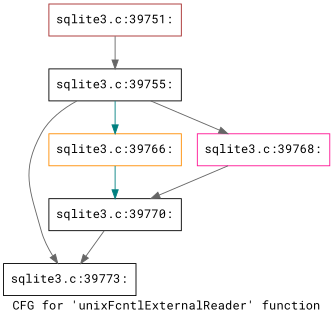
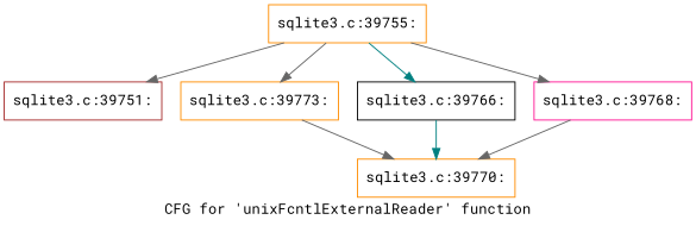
  digraph {
    fontname="Roboto Mono"
    label="CFG for 'unixFcntlExternalReader' function"
    node [color=black fontname="Roboto Mono" shape=record]
    edge [color=gray40 fontname="Roboto Mono"]
    n1 [color=brown label="{sqlite3.c:39751:}"]
-   n2 [label="{sqlite3.c:39755:}"]
-   n3 [label="{sqlite3.c:39773:}"]
-   n4 [color=darkorange label="{sqlite3.c:39766:}"]
+   n2 [color=darkorange label="{sqlite3.c:39755:}"]
+   n3 [color=darkorange label="{sqlite3.c:39773:}"]
+   n4 [label="{sqlite3.c:39766:}"]
    n5 [color=deeppink label="{sqlite3.c:39768:}"]
-   n6 [label="{sqlite3.c:39770:}"]
-   n1 -> n2
+   n6 [color=darkorange label="{sqlite3.c:39770:}"]
+   n2 -> n1
    n2 -> n3
    n2 -> n4 [color=teal]
    n2 -> n5
    n4 -> n6 [color=teal]
    n5 -> n6
-   n6 -> n3
+   n3 -> n6
  }
